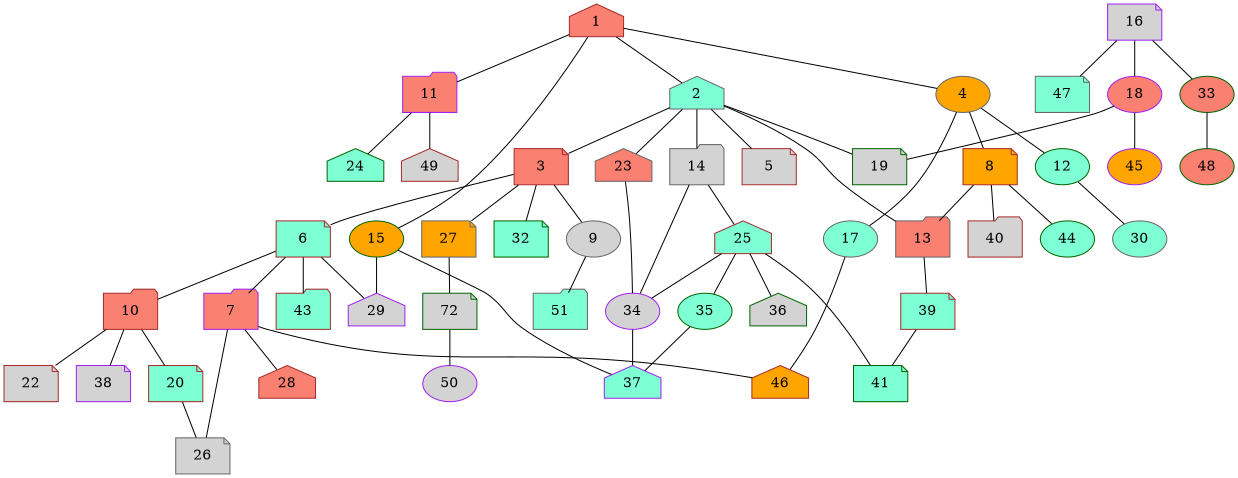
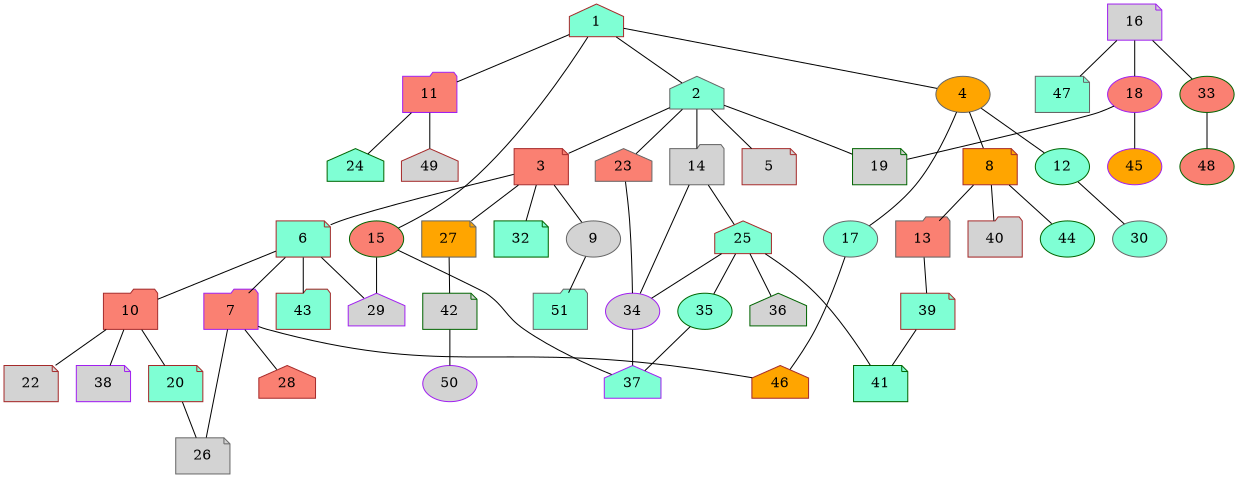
  graph {
    node [color=brown fillcolor=aquamarine shape=note style=filled]
-   1 [fillcolor=salmon shape=house]
+   1 [shape=house]
    2 [color=gray40 shape=house]
    4 [color=gray40 fillcolor=orange shape=ellipse]
    11 [color=purple fillcolor=salmon shape=folder]
-   15 [color=darkgreen fillcolor=orange shape=ellipse]
+   15 [color=darkgreen fillcolor=salmon shape=ellipse]
    3 [fillcolor=salmon]
    5 [fillcolor=lightgrey]
    13 [color=gray40 fillcolor=salmon shape=folder]
    14 [color=gray40 fillcolor=lightgrey shape=folder]
    19 [color=darkgreen fillcolor=lightgrey]
    23 [color=gray40 fillcolor=salmon shape=house]
    8 [fillcolor=orange]
    12 [color=darkgreen shape=ellipse]
    17 [color=gray40 shape=ellipse]
    24 [color=darkgreen shape=house]
    49 [fillcolor=lightgrey shape=house]
    29 [color=purple fillcolor=lightgrey shape=house]
    37 [color=purple shape=house]
    6
    9 [color=gray40 fillcolor=lightgrey shape=ellipse]
    27 [color=gray40 fillcolor=orange]
    32 [color=darkgreen]
    39
    25 [shape=house]
    34 [color=purple fillcolor=lightgrey shape=ellipse]
    40 [fillcolor=lightgrey shape=folder]
    44 [color=darkgreen shape=ellipse]
    30 [color=gray40 shape=ellipse]
    46 [fillcolor=orange shape=house]
    7 [color=purple fillcolor=salmon shape=folder]
    10 [fillcolor=salmon shape=folder]
    43 [shape=folder]
    n33 [color=gray40 label=51 shape=folder]
-   42 [color=darkgreen fillcolor=lightgrey label=72]
+   42 [color=darkgreen fillcolor=lightgrey]
    16 [color=purple fillcolor=lightgrey]
    18 [color=purple fillcolor=salmon shape=ellipse]
    33 [color=darkgreen fillcolor=salmon shape=ellipse]
    47 [color=gray40]
    41 [color=darkgreen]
    35 [color=darkgreen shape=ellipse]
    36 [color=darkgreen fillcolor=lightgrey shape=house]
    26 [color=gray40 fillcolor=lightgrey]
    28 [fillcolor=salmon shape=house]
    20
    22 [fillcolor=lightgrey]
    38 [color=purple fillcolor=lightgrey]
    50 [color=purple fillcolor=lightgrey shape=ellipse]
    45 [color=purple fillcolor=orange shape=ellipse]
    48 [color=darkgreen fillcolor=salmon shape=ellipse]
    1 -- 2
    1 -- 4
    1 -- 11
    1 -- 15
    2 -- 3
    2 -- 5
-   2 -- 13
    2 -- 14
    2 -- 19
    2 -- 23
    4 -- 8
    4 -- 12
    4 -- 17
    11 -- 24
    11 -- 49
    15 -- 29
    15 -- 37
    3 -- 6
    3 -- 9
    3 -- 27
    3 -- 32
    13 -- 39
    14 -- 25
    14 -- 34
    23 -- 34
    8 -- 13
    8 -- 40
    8 -- 44
    12 -- 30
    17 -- 46
    6 -- 29
    6 -- 7
    6 -- 10
    6 -- 43
    9 -- n33
    27 -- 42
    39 -- 41
    25 -- 34
    25 -- 41
    25 -- 35
    25 -- 36
    34 -- 37
    7 -- 46
    7 -- 26
    7 -- 28
    10 -- 20
    10 -- 22
    10 -- 38
    42 -- 50
    16 -- 18
    16 -- 33
    16 -- 47
    18 -- 19
    18 -- 45
    33 -- 48
    35 -- 37
    20 -- 26
  }
